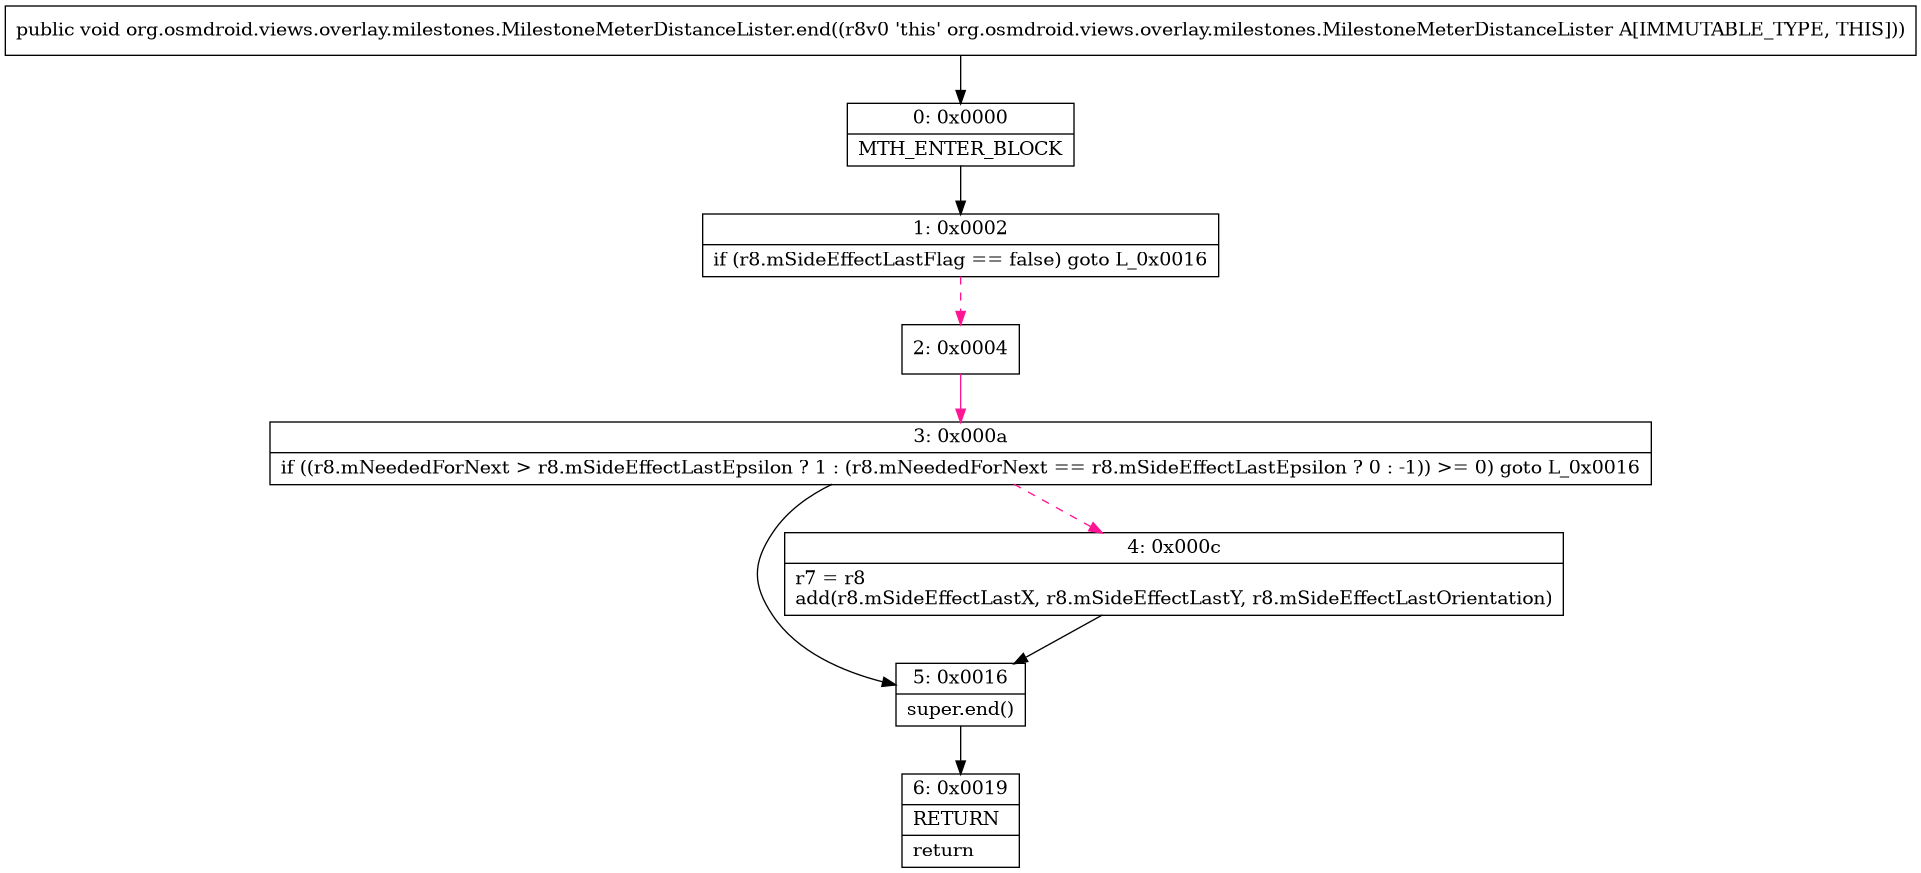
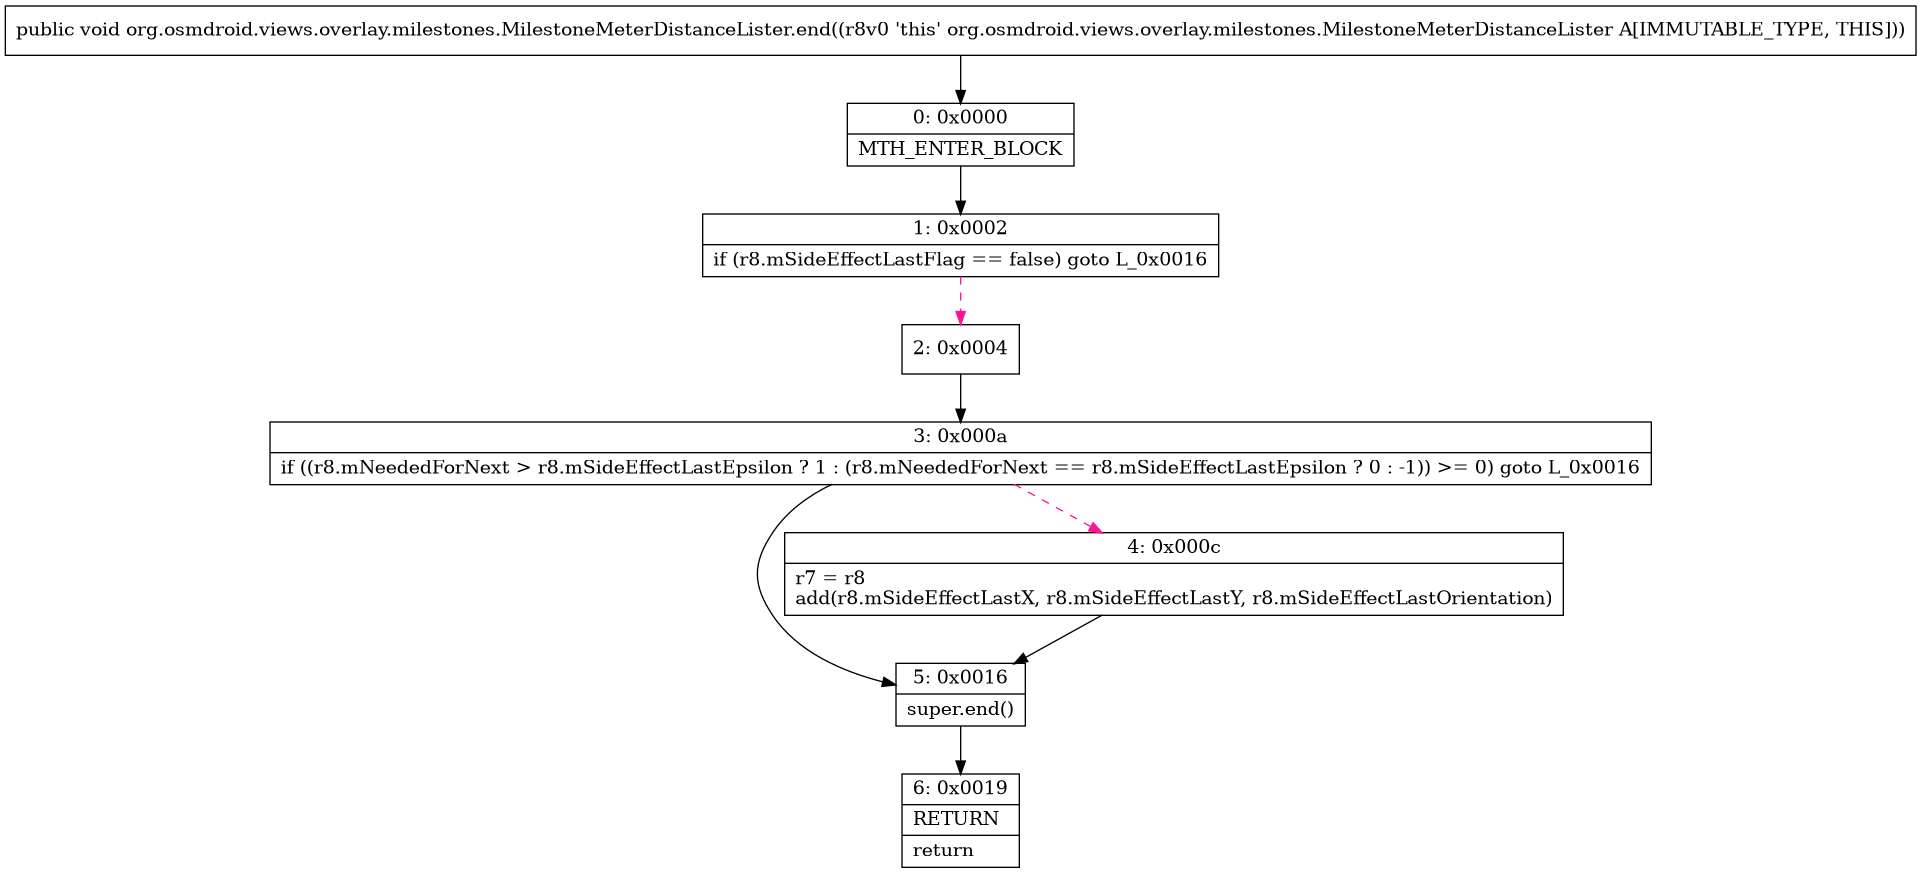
  digraph {
    node [shape=record]
    edge [color=black]
    n1 [label="{0\:\ 0x0000|MTH_ENTER_BLOCK\l}"]
    n2 [label="{1\:\ 0x0002|if (r8.mSideEffectLastFlag == false) goto L_0x0016\l}"]
    n3 [label="{2\:\ 0x0004}"]
    n4 [label="{3\:\ 0x000a|if ((r8.mNeededForNext \> r8.mSideEffectLastEpsilon ? 1 : (r8.mNeededForNext == r8.mSideEffectLastEpsilon ? 0 : \-1)) \>= 0) goto L_0x0016\l}"]
    n5 [label="{5\:\ 0x0016|super.end()\l}"]
    n6 [label="{6\:\ 0x0019|RETURN\l|return\l}"]
    n7 [label="{4\:\ 0x000c|r7 = r8\ladd(r8.mSideEffectLastX, r8.mSideEffectLastY, r8.mSideEffectLastOrientation)\l}"]
    n8 [label="{public void org.osmdroid.views.overlay.milestones.MilestoneMeterDistanceLister.end((r8v0 'this' org.osmdroid.views.overlay.milestones.MilestoneMeterDistanceLister A[IMMUTABLE_TYPE, THIS])) }"]
    n1 -> n2
    n2 -> n3 [color=deeppink style=dashed]
-   n3 -> n4 [color=deeppink]
+   n3 -> n4
    n4 -> n5
    n4 -> n7 [color=deeppink style=dashed]
    n5 -> n6
    n7 -> n5
    n8 -> n1
  }
